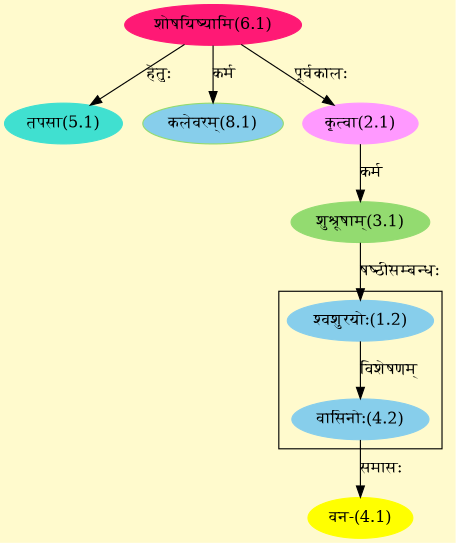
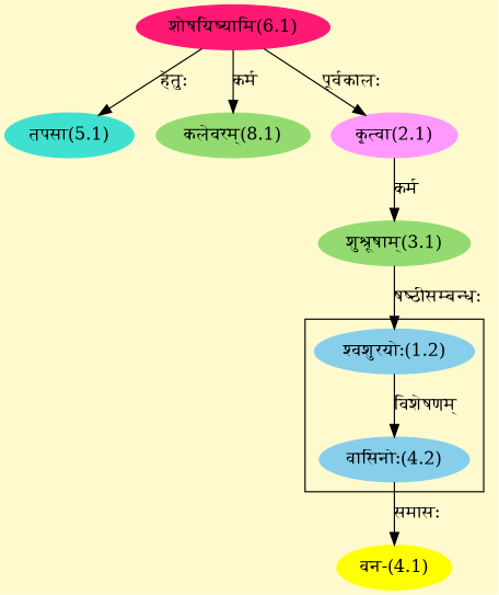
  digraph {
    bgcolor=lemonchiffon1
    compound=true
    rankdir=BT
    node [color="#87CEEB" style=filled]
    edge [dir=back]
    n1 [label="वासिनोः(4.2)"]
    n2 [label="श्वशुरयोः(1.2)"]
    n3 [color="#93DB70" label="शुश्रूषाम्(3.1)"]
    n4 [color="#FF99FF" label="कृत्वा(2.1)"]
    n5 [color="#FF1975" label="शोषयिष्यामि(6.1)"]
    n6 [color="#FFFF00" label="वन-(4.1)"]
    n7 [color="#40E0D0" label="तपसा(5.1)"]
-   n8 [color="#93DB70" label="कलेवरम्(8.1)" fillcolor="#87CEEB"]
+   n8 [color="#93DB70" label="कलेवरम्(8.1)"]
    subgraph cluster_1 {
      n1
      n2
    }
    n1 -> n2 [label="विशेषणम्"]
    n2 -> n3 [label="षष्ठीसम्बन्धः"]
    n3 -> n4 [label="कर्म"]
    n4 -> n5 [label="पूर्वकालः"]
    n6 -> n1 [label="समासः"]
    n7 -> n5 [label="हेतुः"]
    n8 -> n5 [label="कर्म"]
  }
